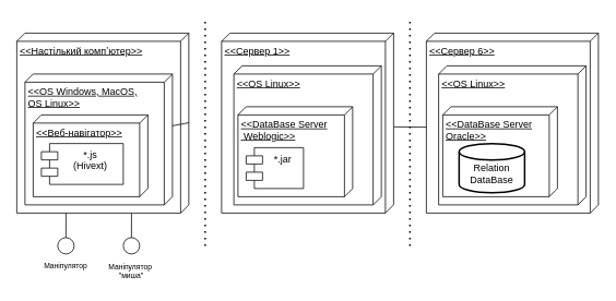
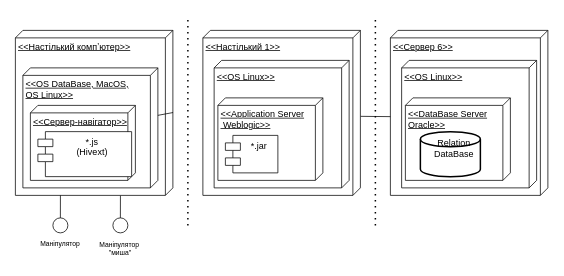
  <mxCell id="0" />
  <mxCell id="1" parent="0" />
  <mxCell id="2" value="&amp;lt;&amp;lt;Настілький компʼютер&amp;gt;&amp;gt;" style="verticalAlign=top;align=left;spacingTop=8;spacingLeft=2;spacingRight=12;shape=cube;size=10;direction=south;fontStyle=4;html=1;" vertex="1" parent="1"><mxGeometry x="20" y="40" width="210" height="220" as="geometry" /></mxCell>
- <mxCell id="3" value="&amp;lt;&amp;lt;OS Windows, MacOS,&lt;br&gt;OS Linux&amp;gt;&amp;gt;" style="verticalAlign=top;align=left;spacingTop=8;spacingLeft=2;spacingRight=12;shape=cube;size=10;direction=south;fontStyle=4;html=1;" vertex="1" parent="1"><mxGeometry x="30" y="90" width="180" height="160" as="geometry" /></mxCell>
- <mxCell id="4" value="&amp;lt;&amp;lt;Веб-навігатор&amp;gt;&amp;gt;" style="verticalAlign=top;align=left;spacingTop=8;spacingLeft=2;spacingRight=12;shape=cube;size=10;direction=south;fontStyle=4;html=1;" vertex="1" parent="1"><mxGeometry x="40" y="140" width="140" height="100" as="geometry" /></mxCell>
- <mxCell id="5" value="*.js&#10;(Hivext)" style="shape=module;align=left;spacingLeft=20;align=center;verticalAlign=top;" vertex="1" parent="1"><mxGeometry x="50" y="175" width="100" height="50" as="geometry" /></mxCell>
+ <mxCell id="3" value="&amp;lt;&amp;lt;OS DataBase, MacOS,&lt;br&gt;OS Linux&amp;gt;&amp;gt;" style="verticalAlign=top;align=left;spacingTop=8;spacingLeft=2;spacingRight=12;shape=cube;size=10;direction=south;fontStyle=4;html=1;" vertex="1" parent="1"><mxGeometry x="30" y="90" width="180" height="160" as="geometry" /></mxCell>
+ <mxCell id="4" value="&amp;lt;&amp;lt;Сервер-навігатор&amp;gt;&amp;gt;" style="verticalAlign=top;align=left;spacingTop=8;spacingLeft=2;spacingRight=12;shape=cube;size=10;direction=south;fontStyle=4;html=1;" vertex="1" parent="1"><mxGeometry x="40" y="140" width="140" height="100" as="geometry" /></mxCell>
+ <mxCell id="5" value="*.js&#10;(Hivext)" style="shape=module;align=left;spacingLeft=20;align=center;verticalAlign=top;" vertex="1" parent="1"><mxGeometry x="50" y="175" width="125" height="60" as="geometry" /></mxCell>
  <mxCell id="6" value="" style="endArrow=none;html=1;rounded=0;entryX=1;entryY=0.714;entryDx=0;entryDy=0;entryPerimeter=0;" edge="1" parent="1" target="2"><mxGeometry width="50" height="50" relative="1" as="geometry"><mxPoint x="80" y="290" as="sourcePoint" /><mxPoint x="240" y="130" as="targetPoint" /></mxGeometry></mxCell>
  <mxCell id="7" value="" style="endArrow=none;html=1;rounded=0;exitX=1.002;exitY=0.333;exitDx=0;exitDy=0;exitPerimeter=0;" edge="1" parent="1" source="2"><mxGeometry width="50" height="50" relative="1" as="geometry"><mxPoint x="190" y="180" as="sourcePoint" /><mxPoint x="160" y="290" as="targetPoint" /></mxGeometry></mxCell>
  <mxCell id="8" value="" style="ellipse;whiteSpace=wrap;html=1;aspect=fixed;" vertex="1" parent="1"><mxGeometry x="70" y="290" width="20" height="20" as="geometry" /></mxCell>
  <mxCell id="9" value="" style="ellipse;whiteSpace=wrap;html=1;aspect=fixed;" vertex="1" parent="1"><mxGeometry x="150" y="290" width="20" height="20" as="geometry" /></mxCell>
  <mxCell id="10" value="Маніпулятор" style="text;html=1;strokeColor=none;fillColor=none;align=center;verticalAlign=middle;whiteSpace=wrap;rounded=0;fontSize=9;" vertex="1" parent="1"><mxGeometry x="50" y="310" width="60" height="30" as="geometry" /></mxCell>
  <mxCell id="11" value="Маніпулятор&amp;nbsp;&lt;br&gt;&quot;миша&quot;" style="text;html=1;strokeColor=none;fillColor=none;align=center;verticalAlign=middle;whiteSpace=wrap;rounded=0;fontSize=9;" vertex="1" parent="1"><mxGeometry x="130" y="316" width="60" height="30" as="geometry" /></mxCell>
- <mxCell id="12" value="&amp;lt;&amp;lt;Сервер 1&amp;gt;&amp;gt;" style="verticalAlign=top;align=left;spacingTop=8;spacingLeft=2;spacingRight=12;shape=cube;size=10;direction=south;fontStyle=4;html=1;" vertex="1" parent="1"><mxGeometry x="270" y="40" width="210" height="220" as="geometry" /></mxCell>
+ <mxCell id="12" value="&amp;lt;&amp;lt;Настілький 1&amp;gt;&amp;gt;" style="verticalAlign=top;align=left;spacingTop=8;spacingLeft=2;spacingRight=12;shape=cube;size=10;direction=south;fontStyle=4;html=1;" vertex="1" parent="1"><mxGeometry x="270" y="40" width="210" height="220" as="geometry" /></mxCell>
  <mxCell id="13" value="&amp;lt;&amp;lt;OS Linux&amp;gt;&amp;gt;" style="verticalAlign=top;align=left;spacingTop=8;spacingLeft=2;spacingRight=12;shape=cube;size=10;direction=south;fontStyle=4;html=1;" vertex="1" parent="1"><mxGeometry x="285" y="80" width="180" height="170" as="geometry" /></mxCell>
- <mxCell id="14" value="&amp;lt;&amp;lt;DataBase Server&lt;br&gt;&amp;nbsp;Weblogic&amp;gt;&amp;gt;" style="verticalAlign=top;align=left;spacingTop=8;spacingLeft=2;spacingRight=12;shape=cube;size=10;direction=south;fontStyle=4;html=1;" vertex="1" parent="1"><mxGeometry x="290" y="130" width="140" height="110" as="geometry" /></mxCell>
+ <mxCell id="14" value="&amp;lt;&amp;lt;Application Server&lt;br&gt;&amp;nbsp;Weblogic&amp;gt;&amp;gt;" style="verticalAlign=top;align=left;spacingTop=8;spacingLeft=2;spacingRight=12;shape=cube;size=10;direction=south;fontStyle=4;html=1;" vertex="1" parent="1"><mxGeometry x="290" y="130" width="140" height="110" as="geometry" /></mxCell>
  <mxCell id="15" value="*.jar" style="shape=module;align=left;spacingLeft=20;align=center;verticalAlign=top;" vertex="1" parent="1"><mxGeometry x="300" y="180" width="70" height="50" as="geometry" /></mxCell>
  <mxCell id="16" value="&amp;lt;&amp;lt;Сервер 6&amp;gt;&amp;gt;" style="verticalAlign=top;align=left;spacingTop=8;spacingLeft=2;spacingRight=12;shape=cube;size=10;direction=south;fontStyle=4;html=1;" vertex="1" parent="1"><mxGeometry x="520" y="40" width="210" height="220" as="geometry" /></mxCell>
  <mxCell id="17" value="&amp;lt;&amp;lt;OS Linux&amp;gt;&amp;gt;" style="verticalAlign=top;align=left;spacingTop=8;spacingLeft=2;spacingRight=12;shape=cube;size=10;direction=south;fontStyle=4;html=1;" vertex="1" parent="1"><mxGeometry x="535" y="80" width="180" height="170" as="geometry" /></mxCell>
  <mxCell id="18" value="&amp;lt;&amp;lt;DataBase Server&lt;br&gt;Oracle&amp;gt;&amp;gt;" style="verticalAlign=top;align=left;spacingTop=8;spacingLeft=2;spacingRight=12;shape=cube;size=10;direction=south;fontStyle=4;html=1;" vertex="1" parent="1"><mxGeometry x="540" y="130" width="140" height="110" as="geometry" /></mxCell>
  <mxCell id="19" value="" style="strokeWidth=2;html=1;shape=mxgraph.flowchart.database;whiteSpace=wrap;fontSize=9;" vertex="1" parent="1"><mxGeometry x="560" y="175" width="80" height="60" as="geometry" /></mxCell>
- <mxCell id="20" value="Relation DataBase" style="text;html=1;strokeColor=none;fillColor=none;align=center;verticalAlign=middle;whiteSpace=wrap;rounded=0;fontSize=12;" vertex="1" parent="1"><mxGeometry x="570" y="197" width="60" height="30" as="geometry" /></mxCell>
+ <mxCell id="20" value="Relation DataBase" style="text;html=1;strokeColor=none;fillColor=none;align=center;verticalAlign=middle;whiteSpace=wrap;rounded=0;fontSize=12;" vertex="1" parent="1"><mxGeometry x="575" y="182" width="60" height="30" as="geometry" /></mxCell>
  <mxCell id="21" value="" style="endArrow=none;dashed=1;html=1;dashPattern=1 3;strokeWidth=2;rounded=0;fontSize=12;" edge="1" parent="1"><mxGeometry width="50" height="50" relative="1" as="geometry"><mxPoint x="250" y="300" as="sourcePoint" /><mxPoint x="250" y="20" as="targetPoint" /></mxGeometry></mxCell>
  <mxCell id="22" value="" style="endArrow=none;dashed=1;html=1;dashPattern=1 3;strokeWidth=2;rounded=0;fontSize=12;" edge="1" parent="1"><mxGeometry width="50" height="50" relative="1" as="geometry"><mxPoint x="500" y="300" as="sourcePoint" /><mxPoint x="500" y="20" as="targetPoint" /></mxGeometry></mxCell>
  <mxCell id="23" value="" style="endArrow=none;html=1;rounded=0;fontSize=12;exitX=0.498;exitY=-0.001;exitDx=0;exitDy=0;exitPerimeter=0;" edge="1" parent="1" source="2" target="3"><mxGeometry width="50" height="50" relative="1" as="geometry"><mxPoint x="360" y="220" as="sourcePoint" /><mxPoint x="410" y="170" as="targetPoint" /></mxGeometry></mxCell>
  <mxCell id="24" value="" style="endArrow=none;html=1;rounded=0;fontSize=12;exitX=0.521;exitY=-0.002;exitDx=0;exitDy=0;exitPerimeter=0;entryX=0;entryY=0;entryDx=115;entryDy=210;entryPerimeter=0;" edge="1" parent="1" source="12" target="16"><mxGeometry width="50" height="50" relative="1" as="geometry"><mxPoint x="370" y="220" as="sourcePoint" /><mxPoint x="420" y="170" as="targetPoint" /></mxGeometry></mxCell>
